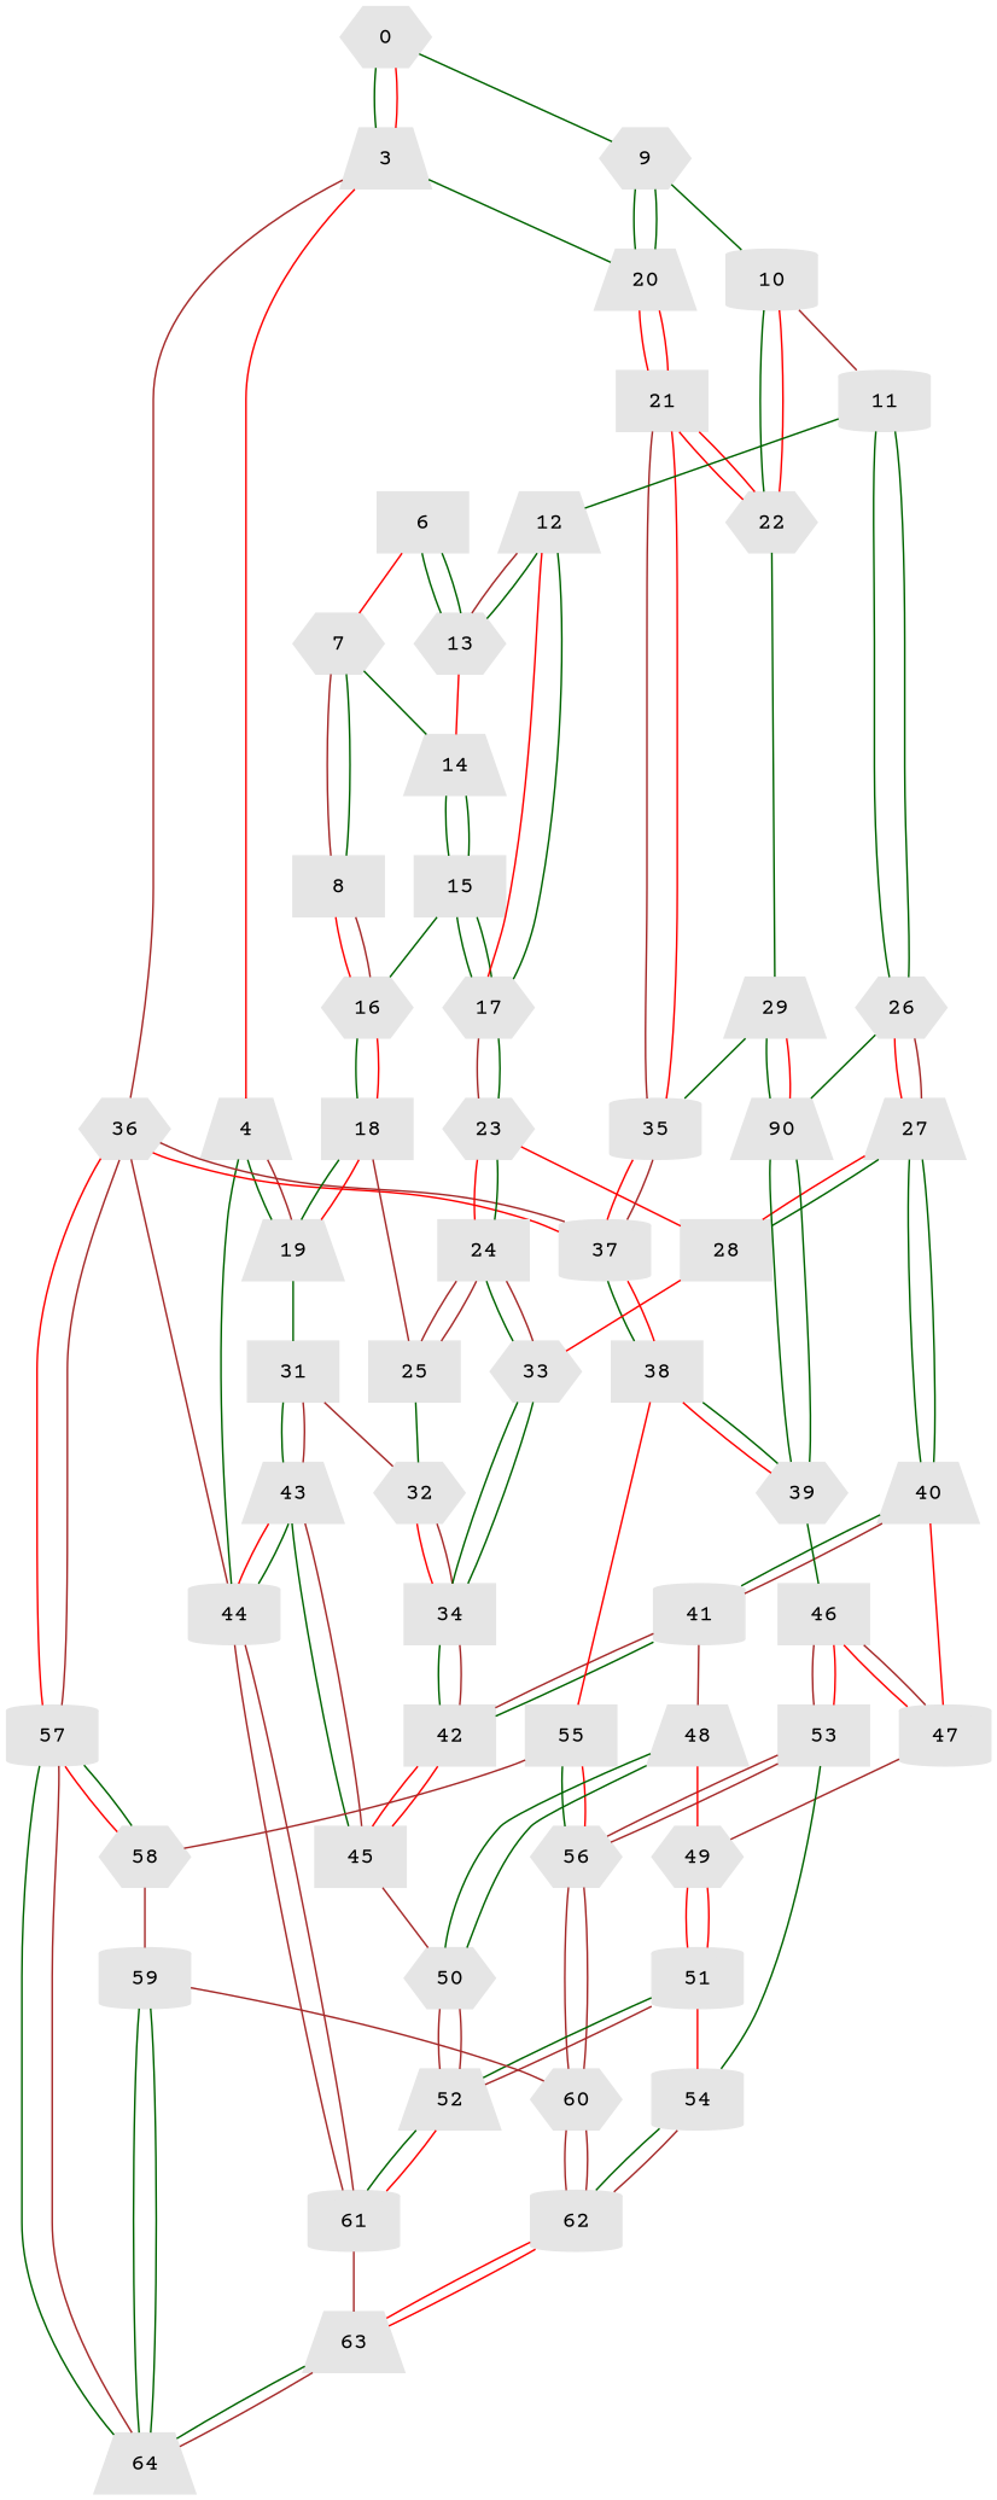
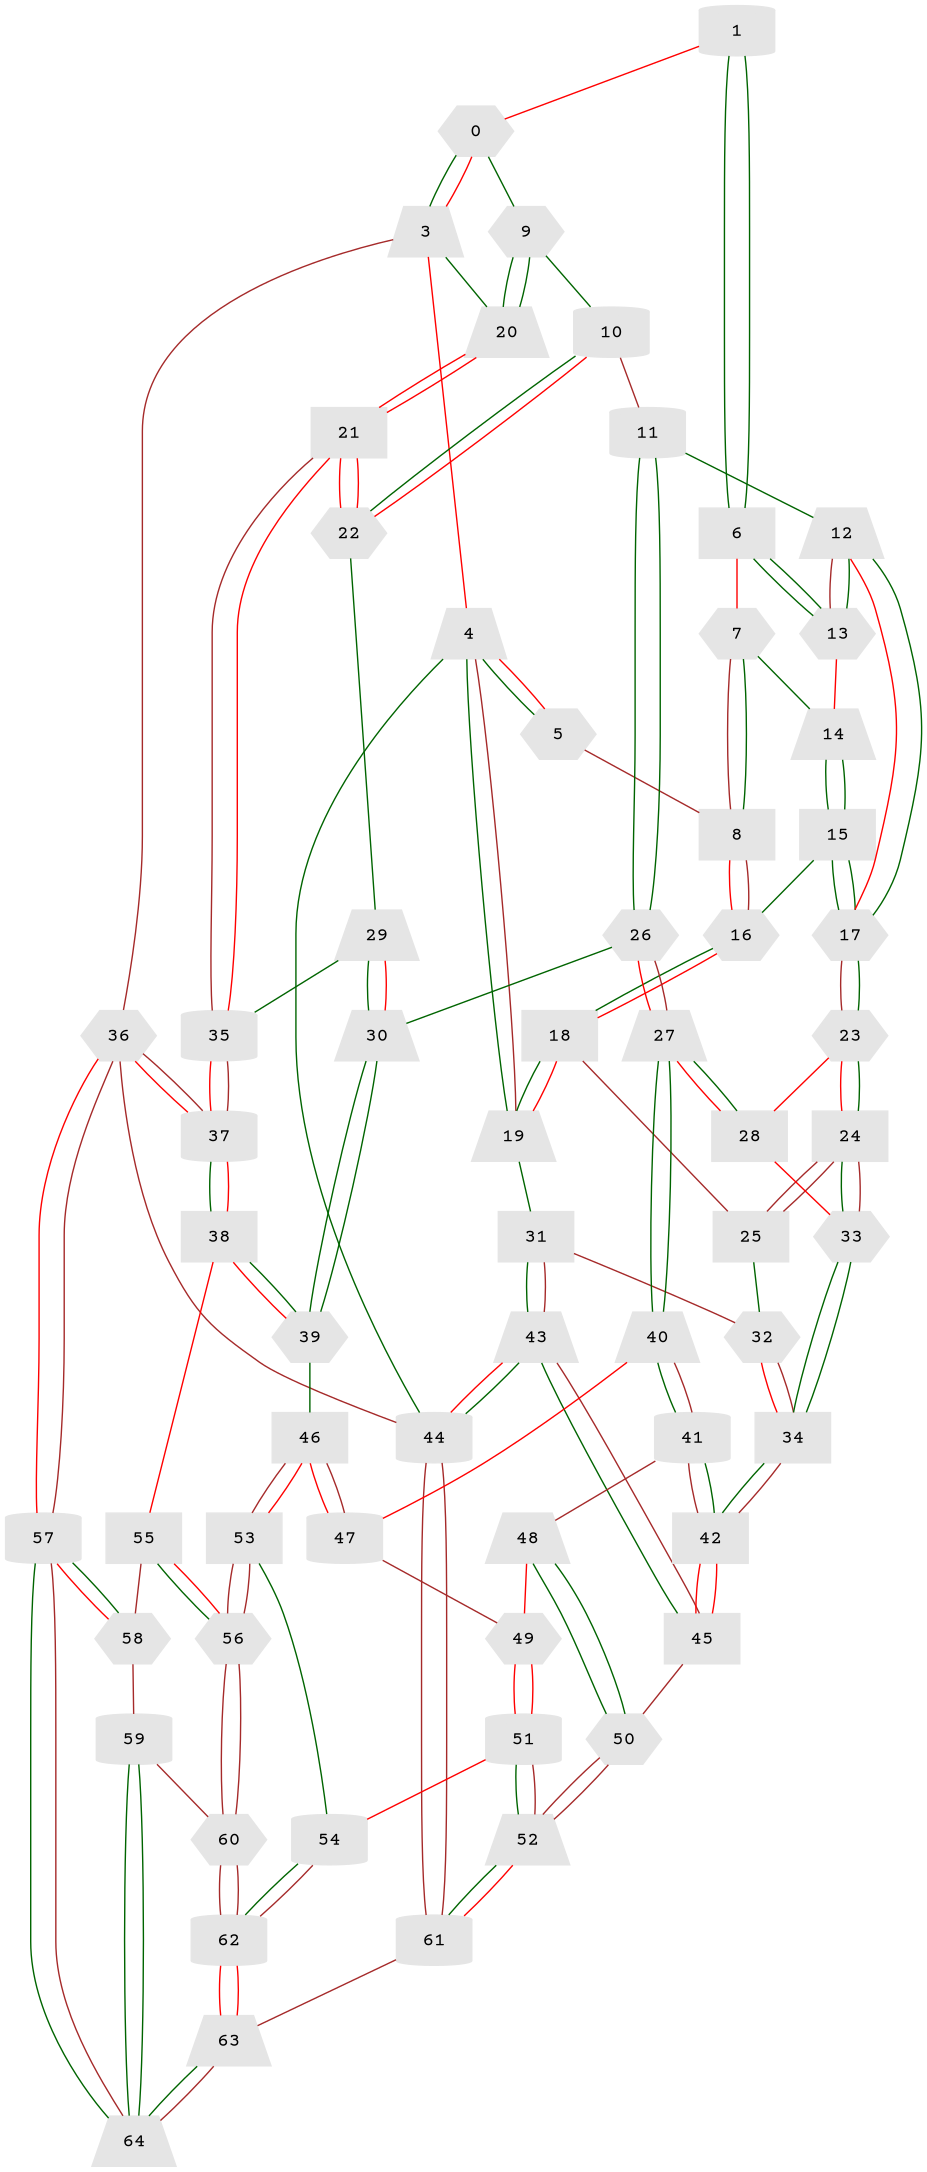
  graph {
    fontname="Courier Prime"
    node [color=gray90 fontname="Courier Prime" shape=hexagon style=filled]
    edge [color=darkgreen fontname="Courier Prime"]
+   1 [shape=cylinder]
    n2 [label=0]
    6 [shape=box]
    3 [shape=trapezium]
    9
    7
    13
    4 [shape=trapezium]
    20 [shape=trapezium]
    36
    10 [shape=cylinder]
+   5
    19 [shape=trapezium]
    44 [shape=cylinder]
    21 [shape=box]
    37 [shape=cylinder]
    57 [shape=cylinder]
    8 [shape=box]
    31 [shape=box]
    61 [shape=cylinder]
    16
    14 [shape=trapezium]
    15 [shape=box]
    18 [shape=box]
    11 [shape=cylinder]
    22
    12 [shape=trapezium]
    26
    29 [shape=trapezium]
    17
    27 [shape=trapezium]
-   30 [shape=trapezium label=90]
+   30 [shape=trapezium]
    23
    25 [shape=box]
    24 [shape=box]
    28 [shape=box]
    32
    43 [shape=trapezium]
    35 [shape=cylinder]
    33
    34 [shape=box]
    40 [shape=trapezium]
    39
    41 [shape=cylinder]
    47 [shape=cylinder]
    46 [shape=box]
    45 [shape=box]
    42 [shape=box]
    38 [shape=box]
    58
    64 [shape=trapezium]
    55 [shape=box]
    56
    53 [shape=box]
    48 [shape=trapezium]
    49
    50
    63 [shape=trapezium]
    52 [shape=trapezium]
    54 [shape=cylinder]
    51 [shape=cylinder]
    62 [shape=cylinder]
    60
    59 [shape=cylinder]
+   1 -- n2 [color=red]
+   1 -- 6
+   1 -- 6
    n2 -- 3
    n2 -- 3 [color=red]
    n2 -- 9
    6 -- 7 [color=red]
    6 -- 13
    6 -- 13
    3 -- 4 [color=red]
    3 -- 20
    3 -- 36 [color=brown]
    9 -- 20
    9 -- 20
    9 -- 10
    7 -- 8 [color=brown]
    7 -- 8
    7 -- 14
    13 -- 14 [color=red]
+   4 -- 5
+   4 -- 5 [color=red]
    4 -- 19
    4 -- 19 [color=brown]
    4 -- 44
    20 -- 21 [color=red]
    20 -- 21 [color=red]
    36 -- 44 [color=brown]
    36 -- 37 [color=red]
    36 -- 37 [color=brown]
    36 -- 57 [color=red]
    36 -- 57 [color=brown]
    10 -- 11 [color=brown]
    10 -- 22
    10 -- 22 [color=red]
+   5 -- 8 [color=brown]
    19 -- 31
    44 -- 61 [color=brown]
    44 -- 61 [color=brown]
    21 -- 22 [color=red]
    21 -- 22 [color=red]
    21 -- 35 [color=brown]
    21 -- 35 [color=red]
    37 -- 38
    37 -- 38 [color=red]
    57 -- 58 [color=red]
    57 -- 58
    57 -- 64
    57 -- 64 [color=brown]
    8 -- 16 [color=red]
    8 -- 16 [color=brown]
    31 -- 32 [color=brown]
    31 -- 43
    31 -- 43 [color=brown]
    61 -- 63 [color=brown]
    16 -- 18
    16 -- 18 [color=red]
    14 -- 15
    14 -- 15
    15 -- 16
    15 -- 17
    15 -- 17
    18 -- 19
    18 -- 19 [color=red]
    18 -- 25 [color=brown]
    11 -- 12
    11 -- 26
    11 -- 26
    22 -- 29
    12 -- 13 [color=brown]
    12 -- 13
    12 -- 17 [color=red]
    12 -- 17
    26 -- 27 [color=red]
    26 -- 27 [color=brown]
    26 -- 30
    29 -- 30
    29 -- 30 [color=red]
    29 -- 35
    17 -- 23 [color=brown]
    17 -- 23
    27 -- 28 [color=red]
    27 -- 28
    27 -- 40
    27 -- 40
    30 -- 39
    30 -- 39
    23 -- 24 [color=red]
    23 -- 24
    23 -- 28 [color=red]
    25 -- 32
    24 -- 25 [color=brown]
    24 -- 25 [color=brown]
    24 -- 33
    24 -- 33 [color=brown]
    28 -- 33 [color=red]
    32 -- 34 [color=red]
    32 -- 34 [color=brown]
    43 -- 44 [color=red]
    43 -- 44
    43 -- 45
    43 -- 45 [color=brown]
    35 -- 37 [color=red]
    35 -- 37 [color=brown]
    33 -- 34
    33 -- 34
    34 -- 42
    34 -- 42 [color=brown]
    40 -- 41
    40 -- 41 [color=brown]
    40 -- 47 [color=red]
    39 -- 46
    41 -- 42 [color=brown]
    41 -- 42
    41 -- 48 [color=brown]
    47 -- 49 [color=brown]
    46 -- 47 [color=red]
    46 -- 47 [color=brown]
    46 -- 53 [color=brown]
    46 -- 53 [color=red]
    45 -- 50 [color=brown]
    42 -- 45 [color=red]
    42 -- 45 [color=red]
    38 -- 39 [color=red]
    38 -- 39
    38 -- 55 [color=red]
    58 -- 59 [color=brown]
    55 -- 58 [color=brown]
    55 -- 56
    55 -- 56 [color=red]
    56 -- 60 [color=brown]
    56 -- 60 [color=brown]
    53 -- 56 [color=brown]
    53 -- 56 [color=brown]
    53 -- 54
    48 -- 49 [color=red]
    48 -- 50
    48 -- 50
    49 -- 51 [color=red]
    49 -- 51 [color=red]
    50 -- 52 [color=brown]
    50 -- 52 [color=brown]
    63 -- 64
    63 -- 64 [color=brown]
    52 -- 61
    52 -- 61 [color=red]
    54 -- 62
    54 -- 62 [color=brown]
    51 -- 52
    51 -- 52 [color=brown]
    51 -- 54 [color=red]
    62 -- 63 [color=red]
    62 -- 63 [color=red]
    60 -- 62 [color=brown]
    60 -- 62 [color=brown]
    59 -- 64
    59 -- 64
    59 -- 60 [color=brown]
  }
